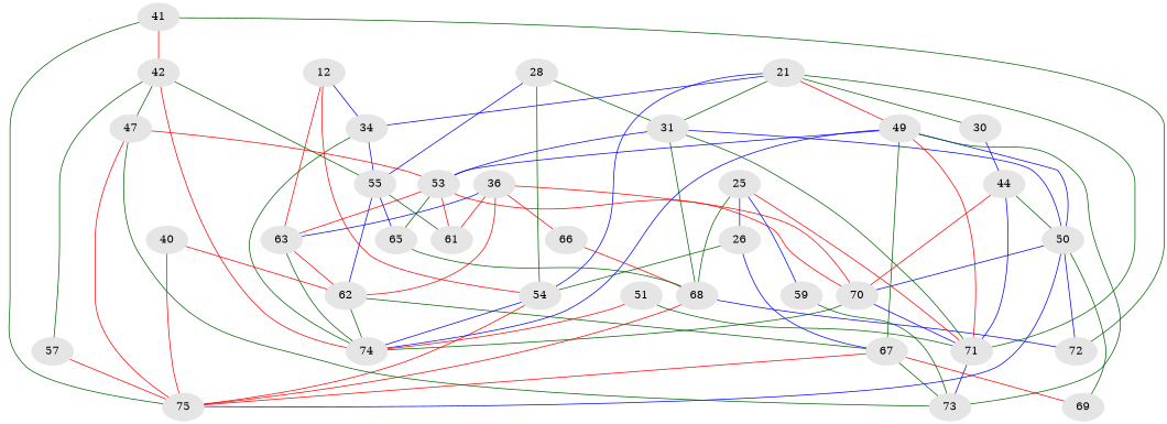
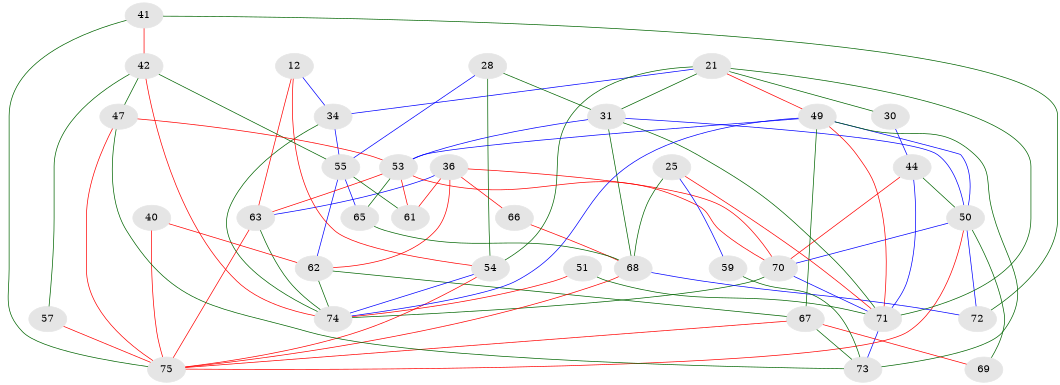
  graph {
    node [color=gray90 style=filled]
    edge [color=darkgreen]
    36 [super="+5"]
    63 [super="+60"]
    61
    62
    66
    70 [super="+3+15+58+43+56"]
    71 [super="+1+29"]
    44
    50 [super="+4+22"]
    34 [super="+18"]
    55
    74 [super="+19+32+35"]
    12
    54
    75 [super="+6+7+45"]
    21 [super="+8"]
    30
    31 [super="+20"]
    49 [super="+27+9+37"]
    68
    53 [super="+14+52"]
    67 [super="+38+48"]
    73 [super="+64"]
    25 [super="+23"]
-   26 [super="+24"]
    59
    72 [super="+2+39"]
    69
    28 [super="+13"]
    65
    40
    41
    42
    47
    57
    51
    36 -- 63 [color=blue]
    36 -- 61 [color=red]
    36 -- 62 [color=red]
    36 -- 66 [color=red]
    36 -- 70 [color=red weight=2]
    63 -- 74
-   63 -- 62 [color=red weight=3]
+   63 -- 75 [color=red weight=3]
    62 -- 74
    62 -- 67
    66 -- 68 [color=red]
    70 -- 71 [color=blue]
    70 -- 74 [weight=2]
    71 -- 73 [color=blue weight=2]
    44 -- 70 [color=red]
    44 -- 71 [color=blue weight=2]
    44 -- 50
    50 -- 70 [color=blue weight=3]
-   50 -- 75 [color=blue]
+   50 -- 75 [color=red]
    50 -- 72 [color=blue weight=3]
    50 -- 69
    34 -- 55 [color=blue]
    34 -- 74 [weight=2]
    55 -- 61
    55 -- 62 [color=blue]
    55 -- 65 [color=blue]
    12 -- 63 [color=red]
    12 -- 34 [color=blue]
    12 -- 54 [color=red]
    54 -- 74 [color=blue]
    54 -- 75 [color=red]
    21 -- 71 [weight=2]
    21 -- 34 [color=blue]
-   21 -- 54 [color=blue weight=2]
+   21 -- 54 [weight=2]
    21 -- 30
    21 -- 31
    21 -- 49 [color=red]
    30 -- 44 [color=blue]
    31 -- 71
    31 -- 50 [color=blue]
    31 -- 68
    31 -- 53 [color=blue weight=2]
    49 -- 71 [color=red]
    49 -- 50 [color=blue weight=3]
    49 -- 74 [color=blue]
    49 -- 53 [color=blue weight=2]
    49 -- 67 [weight=3]
    49 -- 73
    68 -- 75 [color=red]
    68 -- 72 [color=blue]
    53 -- 63 [color=red weight=2]
    53 -- 61 [color=red]
    53 -- 70 [color=red weight=2]
    53 -- 65
    67 -- 75 [color=red weight=2]
    67 -- 73
    67 -- 69 [color=red]
    25 -- 71 [color=red]
    25 -- 68 [weight=2]
-   25 -- 26 [color=blue]
    25 -- 59 [color=blue]
-   26 -- 54 [weight=2]
-   26 -- 67 [color=blue]
    59 -- 73
    28 -- 55 [color=blue]
    28 -- 54
    28 -- 31
    65 -- 68
    40 -- 62 [color=red]
    40 -- 75 [color=red]
    41 -- 75
    41 -- 72
    41 -- 42 [color=red]
    42 -- 55
    42 -- 74 [color=red]
    42 -- 47
    42 -- 57
    47 -- 75 [color=red]
    47 -- 53 [color=red]
    47 -- 73
    57 -- 75 [color=red]
    51 -- 71
    51 -- 74 [color=red]
  }
